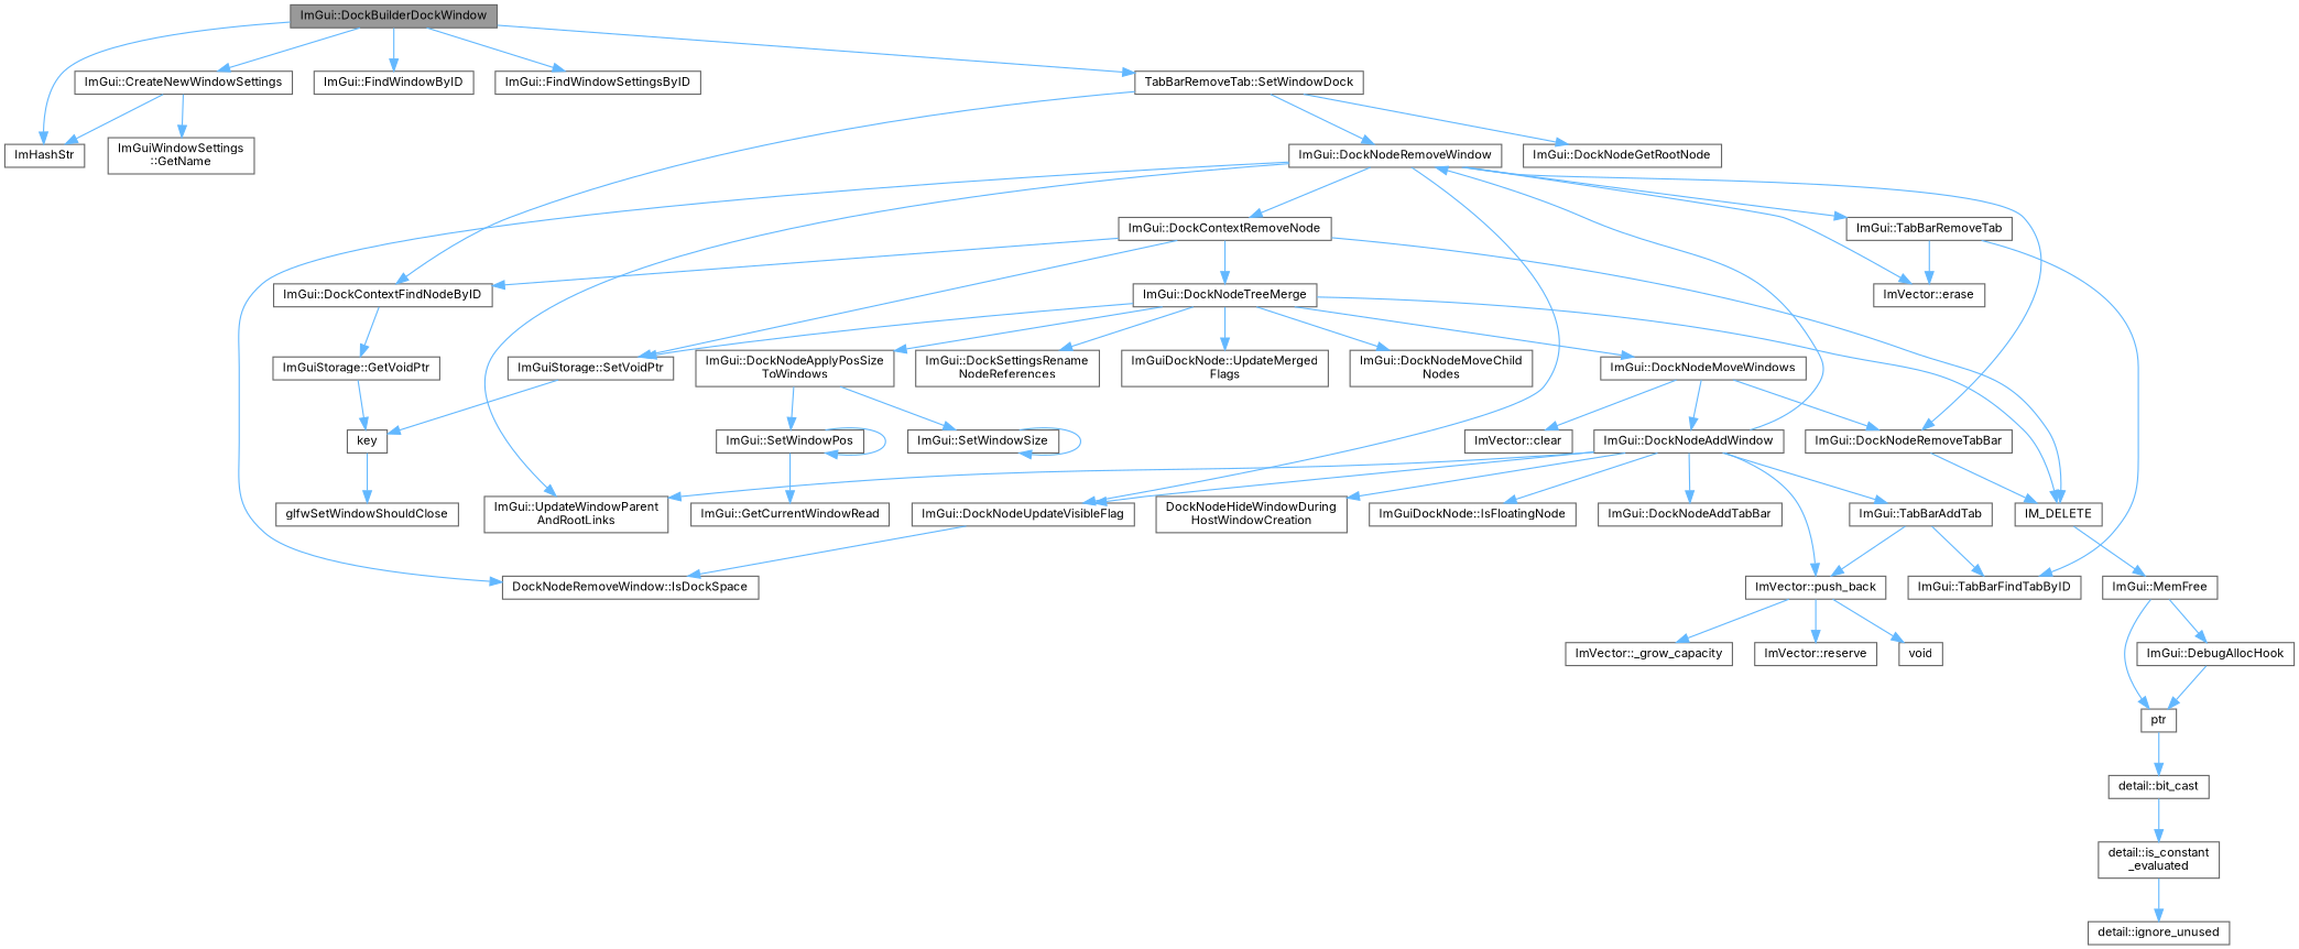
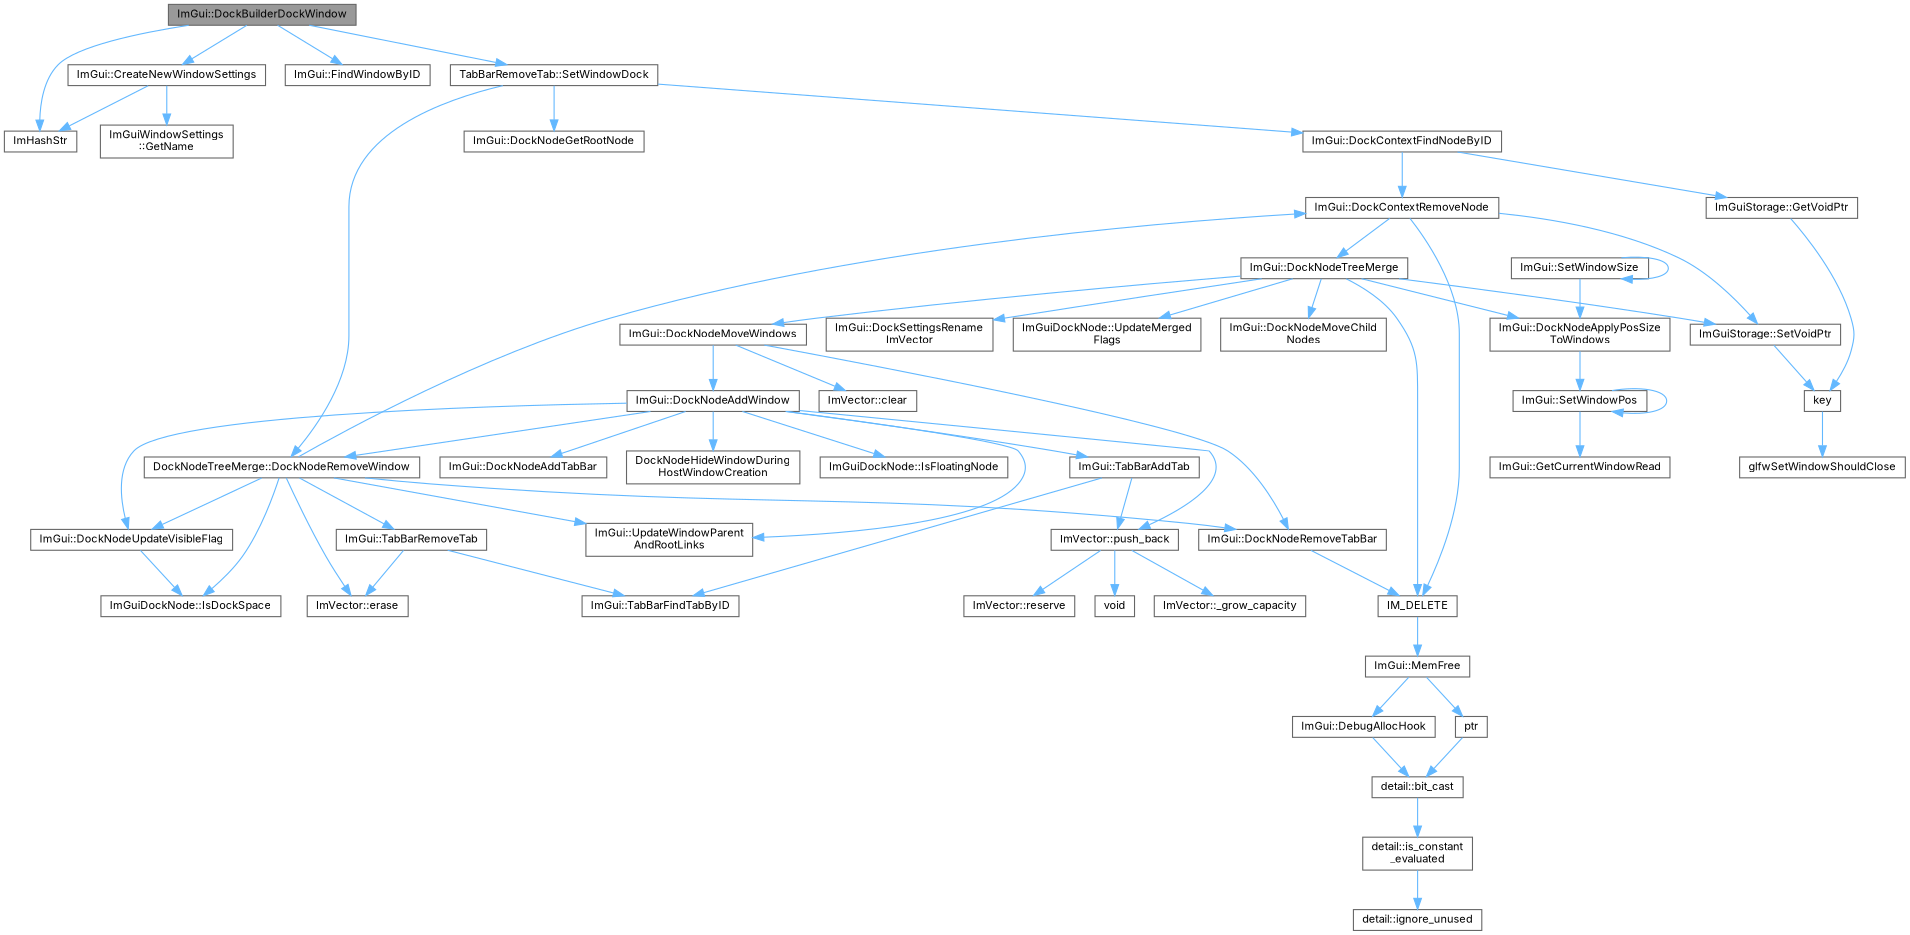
  digraph {
    fontname=Inter
    rankdir=TB
    node [color=grey40 fillcolor=white fontname=Inter fontsize=10 shape=box style=filled]
    edge [color=steelblue1 fontname=Inter fontsize=10 labelfontname=Helvetica labelfontsize=10 style=solid]
    n1 [color=gray40 fillcolor=grey60 fontcolor=black height=0.2 label="ImGui::DockBuilderDockWindow" width=0.4]
    n2 [height=0.2 label="ImGui::CreateNewWindowSettings" width=0.4]
    n3 [height=0.2 label=ImHashStr width=0.4]
    n4 [height=0.2 label="ImGui::FindWindowByID" width=0.4]
-   n5 [height=0.2 label="ImGui::FindWindowSettingsByID" width=0.4]
    n6 [height=0.2 label="TabBarRemoveTab::SetWindowDock" width=0.4]
    n7 [height=0.2 label="ImGuiWindowSettings\l::GetName" width=0.4]
    n8 [height=0.2 label="ImGui::DockContextFindNodeByID" width=0.4]
    n9 [height=0.2 label="ImGui::DockNodeGetRootNode" width=0.4]
-   n10 [height=0.2 label="ImGui::DockNodeRemoveWindow" width=0.4]
+   n10 [height=0.2 label="DockNodeTreeMerge::DockNodeRemoveWindow" width=0.4]
    n11 [height=0.2 label="ImGuiStorage::GetVoidPtr" width=0.4]
    n12 [height=0.2 label="ImGui::DockContextRemoveNode" width=0.4]
    n13 [height=0.2 label="ImGui::DockNodeUpdateVisibleFlag" width=0.4]
-   n14 [height=0.2 label="DockNodeRemoveWindow::IsDockSpace" width=0.4]
+   n14 [height=0.2 label="ImGuiDockNode::IsDockSpace" width=0.4]
    n15 [height=0.2 label="ImGui::UpdateWindowParent\lAndRootLinks" width=0.4]
    n16 [height=0.2 label="ImGui::DockNodeRemoveTabBar" width=0.4]
    n17 [height=0.2 label="ImVector::erase" width=0.4]
    n18 [height=0.2 label="ImGui::TabBarRemoveTab" width=0.4]
    n19 [height=0.2 label=key width=0.4]
    n20 [height=0.2 label=glfwSetWindowShouldClose width=0.4]
    n21 [height=0.2 label="ImGui::DockNodeTreeMerge" width=0.4]
    n22 [height=0.2 label=IM_DELETE width=0.4]
    n23 [height=0.2 label="ImGuiStorage::SetVoidPtr" width=0.4]
    n24 [height=0.2 label="ImGui::TabBarFindTabByID" width=0.4]
    n25 [height=0.2 label="ImGui::DockNodeApplyPosSize\lToWindows" width=0.4]
    n26 [height=0.2 label="ImGui::DockNodeMoveChild\lNodes" width=0.4]
    n27 [height=0.2 label="ImGui::DockNodeMoveWindows" width=0.4]
-   n28 [height=0.2 label="ImGui::DockSettingsRename\lNodeReferences" width=0.4]
+   n28 [height=0.2 label="ImGui::DockSettingsRename\lImVector" width=0.4]
    n29 [height=0.2 label="ImGuiDockNode::UpdateMerged\lFlags" width=0.4]
    n30 [height=0.2 label="ImGui::MemFree" width=0.4]
    n31 [height=0.2 label="ImGui::SetWindowPos" width=0.4]
    n32 [height=0.2 label="ImGui::SetWindowSize" width=0.4]
    n33 [height=0.2 label="ImVector::clear" width=0.4]
    n34 [height=0.2 label="ImGui::DockNodeAddWindow" width=0.4]
    n35 [height=0.2 label="ImGui::GetCurrentWindowRead" width=0.4]
    n36 [height=0.2 label="ImGui::DockNodeAddTabBar" width=0.4]
    n37 [height=0.2 label="DockNodeHideWindowDuring\lHostWindowCreation" width=0.4]
    n38 [height=0.2 label="ImGuiDockNode::IsFloatingNode" width=0.4]
    n39 [height=0.2 label="ImVector::push_back" width=0.4]
    n40 [height=0.2 label="ImGui::TabBarAddTab" width=0.4]
    n41 [height=0.2 label=void width=0.4]
    n42 [height=0.2 label="ImVector::_grow_capacity" width=0.4]
    n43 [height=0.2 label="ImVector::reserve" width=0.4]
    n44 [height=0.2 label="ImGui::DebugAllocHook" width=0.4]
    n45 [height=0.2 label=ptr width=0.4]
    n46 [height=0.2 label="detail::bit_cast" width=0.4]
    n47 [height=0.2 label="detail::is_constant\l_evaluated" width=0.4]
    n48 [height=0.2 label="detail::ignore_unused" width=0.4]
    n1 -> n2
    n1 -> n3
    n1 -> n4
-   n1 -> n5
    n1 -> n6
    n2 -> n3
    n2 -> n7
    n6 -> n8
    n6 -> n9
    n6 -> n10
    n8 -> n11
    n10 -> n12
    n10 -> n13
    n10 -> n14
    n10 -> n15
    n10 -> n16
    n10 -> n17
    n10 -> n18
    n11 -> n19
-   n12 -> n8
+   n8 -> n12
    n12 -> n21
    n12 -> n22
    n12 -> n23
    n13 -> n14
    n16 -> n22
    n18 -> n17
    n18 -> n24
    n19 -> n20
    n21 -> n22
    n21 -> n23
    n21 -> n25
    n21 -> n26
    n21 -> n27
    n21 -> n28
    n21 -> n29
    n22 -> n30
    n23 -> n19
    n25 -> n31
-   n25 -> n32
+   n32 -> n25
    n27 -> n16
    n27 -> n33
    n27 -> n34
    n30 -> n44
    n30 -> n45
    n31 -> n31
    n31 -> n35
    n32 -> n32
    n34 -> n10
    n34 -> n13
    n34 -> n15
    n34 -> n36
    n34 -> n37
    n34 -> n38
    n34 -> n39
    n34 -> n40
    n39 -> n41
    n39 -> n42
    n39 -> n43
    n40 -> n24
    n40 -> n39
-   n44 -> n45
+   n44 -> n46
    n45 -> n46
    n46 -> n47
    n47 -> n48
  }
